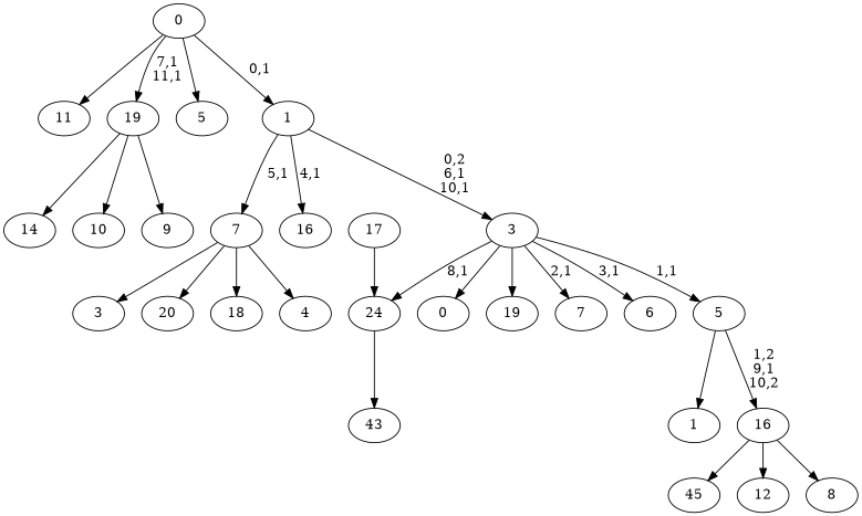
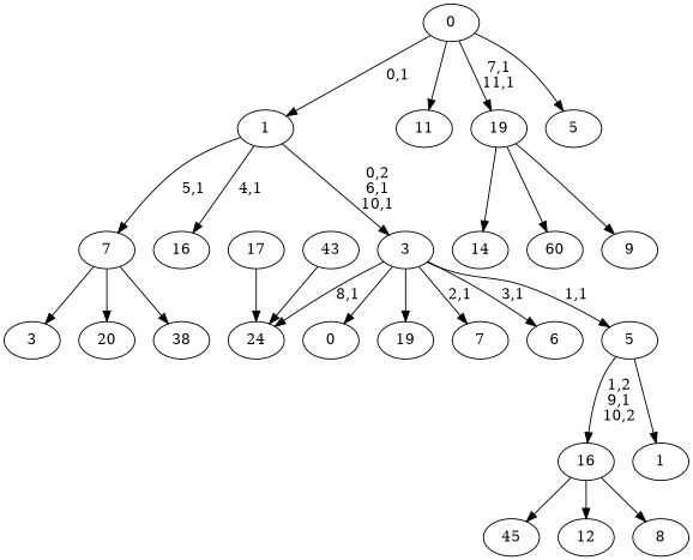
  digraph {
    n1 [label=20]
    n2 [label=19]
-   n3 [label=18]
+   n3 [label=38]
    n4 [label=17]
    24
    n6 [label=16]
    n7 [label=45]
    n8 [label=14]
    n9 [label=43]
    n10 [label=12]
    n11 [label=11]
-   n12 [label=10]
+   n12 [label=60]
    n13 [label=9]
    19
    n15 [label=8]
    16
    n17 [label=7]
    n18 [label=6]
    n19 [label=5]
-   n20 [label=4]
    n21 [label=3]
    7
    n23 [label=1]
    5
    n25 [label=0]
    3
    1
    0
    n4 -> 24
-   24 -> n9
+   n9 -> 24
    19 -> n8
    19 -> n12
    19 -> n13
    16 -> n7
    16 -> n10
    16 -> n15
    7 -> n1
    7 -> n3
-   7 -> n20
    7 -> n21
    5 -> 16 [label="1,2\n9,1\n10,2"]
    5 -> n23
    3 -> n2
    3 -> 24 [label="8,1"]
    3 -> n17 [label="2,1"]
    3 -> n18 [label="3,1"]
    3 -> 5 [label="1,1"]
    3 -> n25
    1 -> n6 [label="4,1"]
    1 -> 7 [label="5,1"]
    1 -> 3 [label="0,2\n6,1\n10,1"]
    0 -> n11
    0 -> 19 [label="7,1\n11,1"]
    0 -> n19
    0 -> 1 [label="0,1"]
  }
